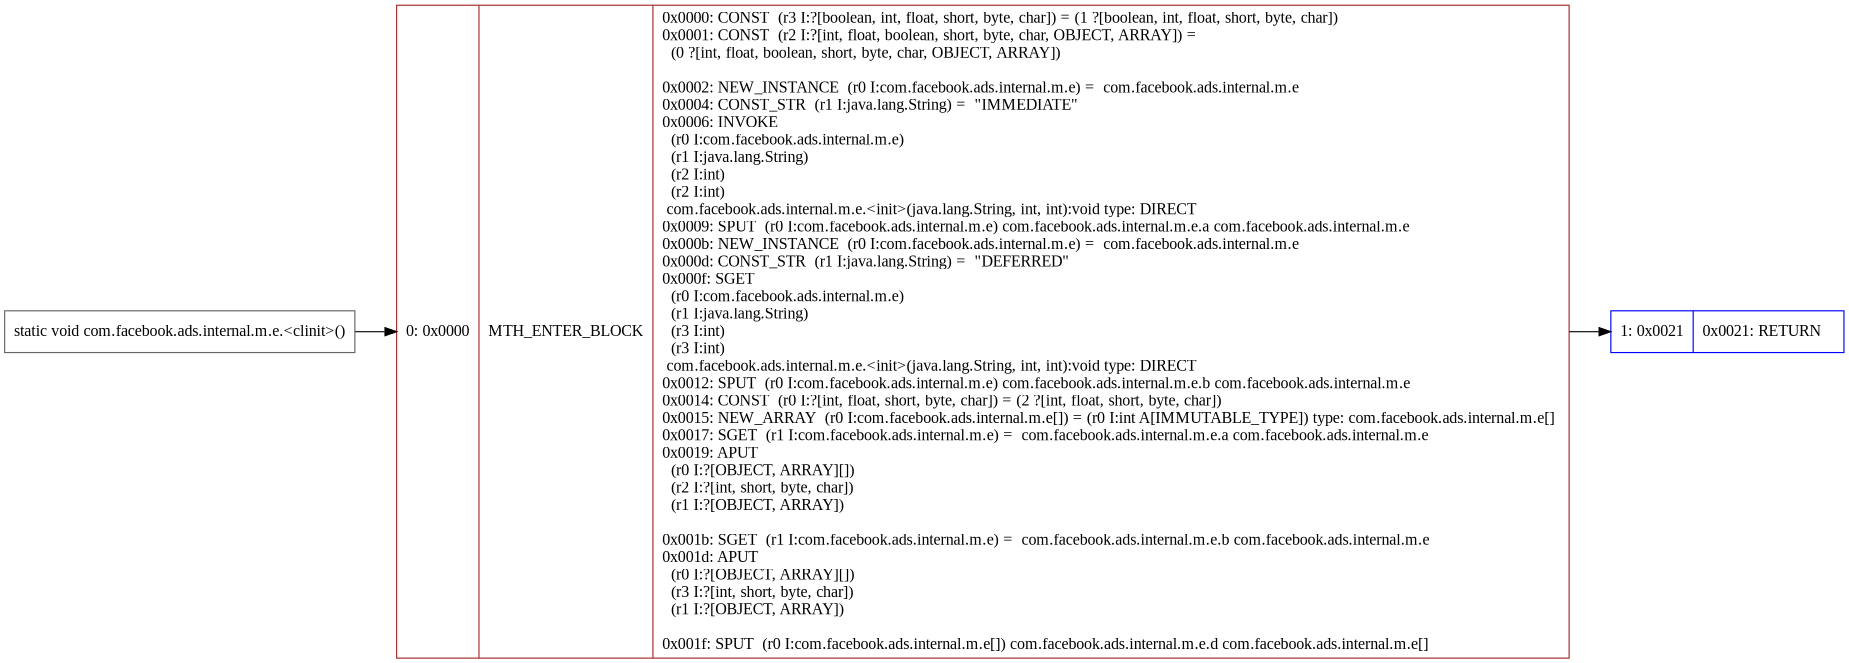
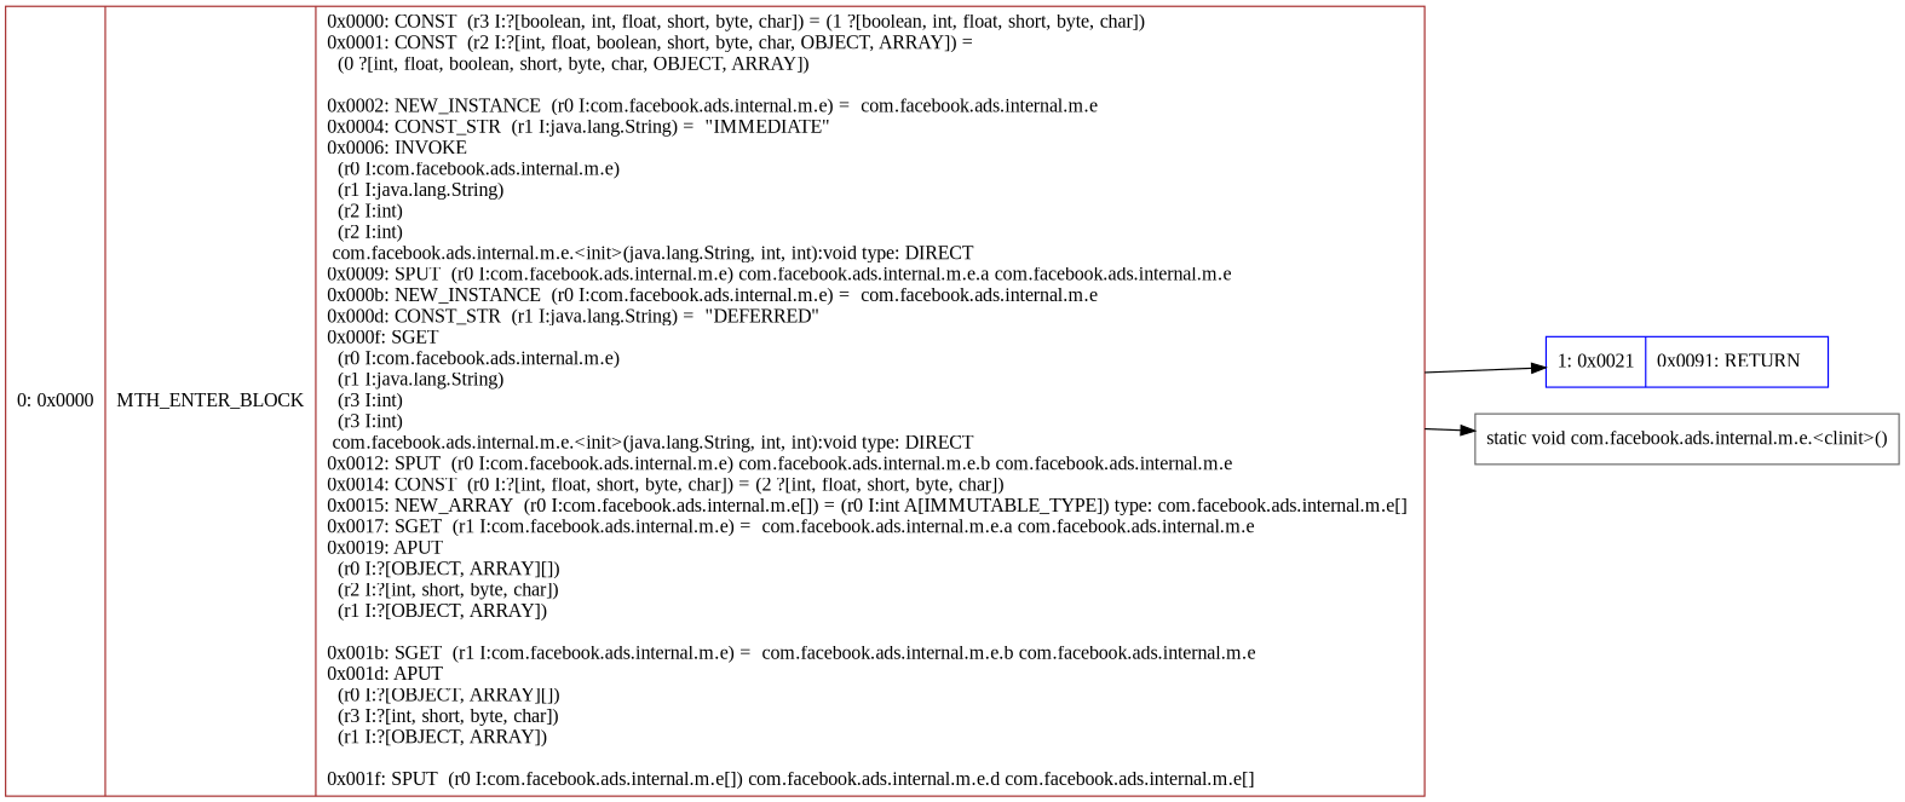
  digraph {
    fontname="Liberation Serif"
    rankdir=LR
    node [fontname="Liberation Serif" shape=record]
    edge [fontname="Liberation Serif"]
    n1 [color=brown label="{0\:\ 0x0000|MTH_ENTER_BLOCK\l|0x0000: CONST  (r3 I:?[boolean, int, float, short, byte, char]) = (1 ?[boolean, int, float, short, byte, char]) \l0x0001: CONST  (r2 I:?[int, float, boolean, short, byte, char, OBJECT, ARRAY]) = \l  (0 ?[int, float, boolean, short, byte, char, OBJECT, ARRAY])\l \l0x0002: NEW_INSTANCE  (r0 I:com.facebook.ads.internal.m.e) =  com.facebook.ads.internal.m.e \l0x0004: CONST_STR  (r1 I:java.lang.String) =  \"IMMEDIATE\" \l0x0006: INVOKE  \l  (r0 I:com.facebook.ads.internal.m.e)\l  (r1 I:java.lang.String)\l  (r2 I:int)\l  (r2 I:int)\l com.facebook.ads.internal.m.e.\<init\>(java.lang.String, int, int):void type: DIRECT \l0x0009: SPUT  (r0 I:com.facebook.ads.internal.m.e) com.facebook.ads.internal.m.e.a com.facebook.ads.internal.m.e \l0x000b: NEW_INSTANCE  (r0 I:com.facebook.ads.internal.m.e) =  com.facebook.ads.internal.m.e \l0x000d: CONST_STR  (r1 I:java.lang.String) =  \"DEFERRED\" \l0x000f: SGET  \l  (r0 I:com.facebook.ads.internal.m.e)\l  (r1 I:java.lang.String)\l  (r3 I:int)\l  (r3 I:int)\l com.facebook.ads.internal.m.e.\<init\>(java.lang.String, int, int):void type: DIRECT \l0x0012: SPUT  (r0 I:com.facebook.ads.internal.m.e) com.facebook.ads.internal.m.e.b com.facebook.ads.internal.m.e \l0x0014: CONST  (r0 I:?[int, float, short, byte, char]) = (2 ?[int, float, short, byte, char]) \l0x0015: NEW_ARRAY  (r0 I:com.facebook.ads.internal.m.e[]) = (r0 I:int A[IMMUTABLE_TYPE]) type: com.facebook.ads.internal.m.e[] \l0x0017: SGET  (r1 I:com.facebook.ads.internal.m.e) =  com.facebook.ads.internal.m.e.a com.facebook.ads.internal.m.e \l0x0019: APUT  \l  (r0 I:?[OBJECT, ARRAY][])\l  (r2 I:?[int, short, byte, char])\l  (r1 I:?[OBJECT, ARRAY])\l \l0x001b: SGET  (r1 I:com.facebook.ads.internal.m.e) =  com.facebook.ads.internal.m.e.b com.facebook.ads.internal.m.e \l0x001d: APUT  \l  (r0 I:?[OBJECT, ARRAY][])\l  (r3 I:?[int, short, byte, char])\l  (r1 I:?[OBJECT, ARRAY])\l \l0x001f: SPUT  (r0 I:com.facebook.ads.internal.m.e[]) com.facebook.ads.internal.m.e.d com.facebook.ads.internal.m.e[] \l}"]
-   n2 [color=blue label="{1\:\ 0x0021|0x0021: RETURN   \l}"]
+   n2 [color=blue label="{1\:\ 0x0021|0x0091: RETURN   \l}"]
    n3 [color=gray40 label="{static void com.facebook.ads.internal.m.e.\<clinit\>() }"]
    n1 -> n2
-   n3 -> n1
+   n1 -> n3
  }
